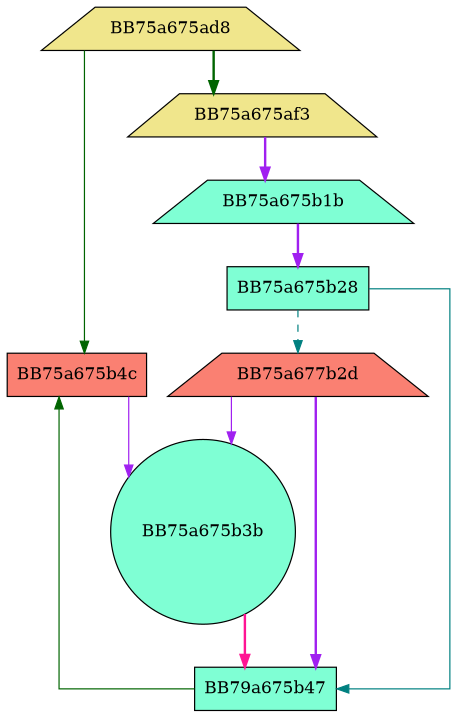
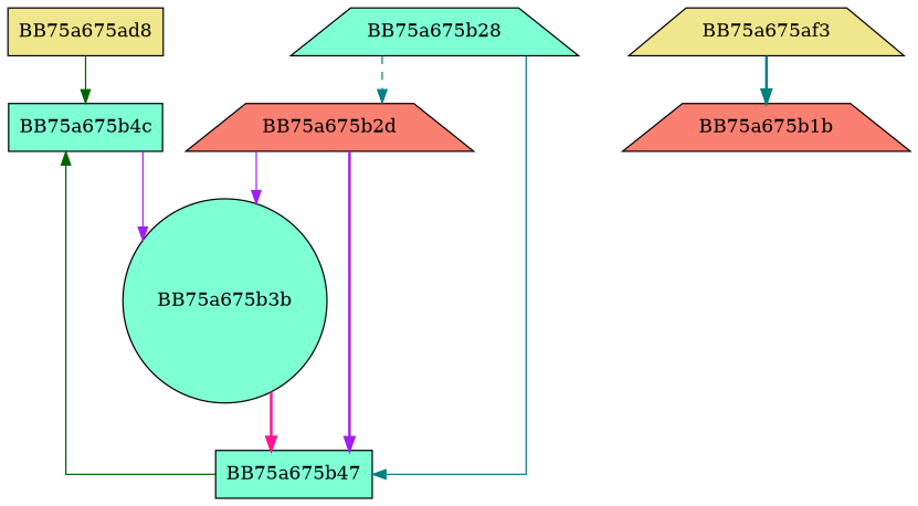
  digraph {
    splines=ortho
    node [fillcolor=aquamarine shape=trapezium style=filled]
    edge [color=purple style=solid]
-   BB75a675ad8 [fillcolor=khaki]
-   BB75a675b4c [fillcolor=salmon shape=box]
+   BB75a675ad8 [fillcolor=khaki shape=box]
+   BB75a675b4c [shape=box]
    BB75a675af3 [fillcolor=khaki]
    BB75a675b3b [shape=circle]
-   BB75a675b1b
-   BB75a675b28 [shape=box]
-   BB75a675b47 [shape=box label=BB79a675b47]
-   BB75a675b2d [fillcolor=salmon label=BB75a677b2d]
+   BB75a675b1b [fillcolor=salmon]
+   BB75a675b28
+   BB75a675b47 [shape=box]
+   BB75a675b2d [fillcolor=salmon]
    BB75a675ad8 -> BB75a675b4c [color=darkgreen]
-   BB75a675ad8 -> BB75a675af3 [color=darkgreen style=bold]
    BB75a675b4c -> BB75a675b3b
-   BB75a675af3 -> BB75a675b1b [style=bold]
+   BB75a675af3 -> BB75a675b1b [color=teal style=bold]
    BB75a675b3b -> BB75a675b47 [color=deeppink style=bold]
-   BB75a675b1b -> BB75a675b28 [style=bold]
    BB75a675b28 -> BB75a675b47 [color=teal]
    BB75a675b28 -> BB75a675b2d [color=teal style=dashed]
    BB75a675b47 -> BB75a675b4c [color=darkgreen]
    BB75a675b2d -> BB75a675b3b
    BB75a675b2d -> BB75a675b47 [style=bold]
  }
